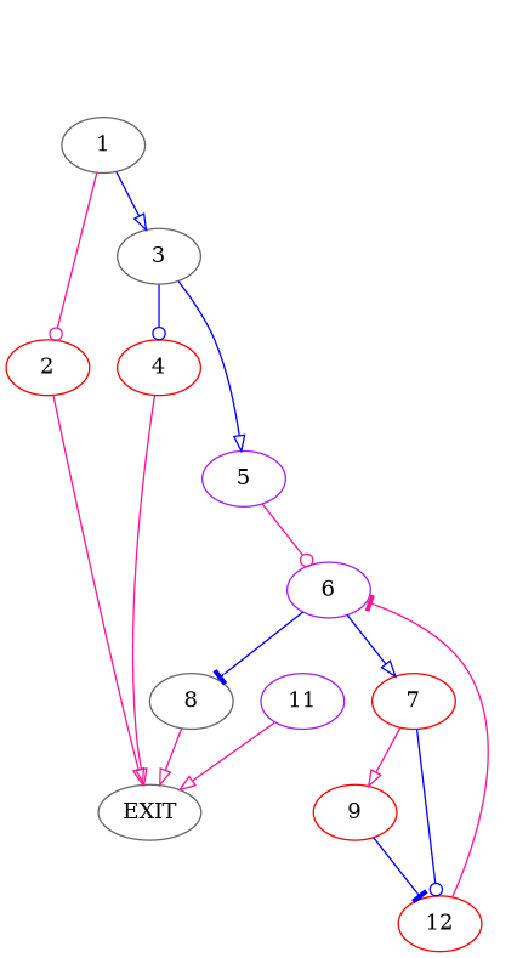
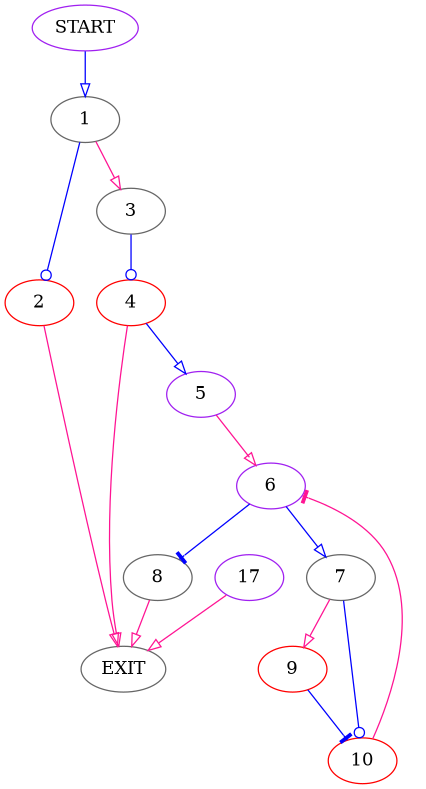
  digraph {
    node [color=red]
    edge [arrowhead=onormal color=blue]
+   n1 [color=purple label=START]
    1 [color=gray40]
    2
    3 [color=gray40]
    n5 [color=gray40 label=EXIT]
    4
    5 [color=purple]
    6 [color=purple]
-   7
+   7 [color=gray40]
    8 [color=gray40]
    9
-   10 [label=12]
-   11 [color=purple]
-   1 -> 2 [arrowhead=odot color=deeppink]
-   1 -> 3
+   10
+   11 [color=purple label=17]
+   n1 -> 1
+   1 -> 2 [arrowhead=odot]
+   1 -> 3 [color=deeppink]
    2 -> n5 [color=deeppink]
    3 -> 4 [arrowhead=odot]
-   3 -> 5
+   4 -> 5
    4 -> n5 [color=deeppink]
-   5 -> 6 [arrowhead=odot color=deeppink]
+   5 -> 6 [color=deeppink]
    6 -> 7
    6 -> 8 [arrowhead=tee]
    7 -> 9 [color=deeppink]
    7 -> 10 [arrowhead=odot]
    8 -> n5 [color=deeppink]
    9 -> 10 [arrowhead=tee]
    10 -> 6 [arrowhead=tee color=deeppink]
    11 -> n5 [color=deeppink]
  }
